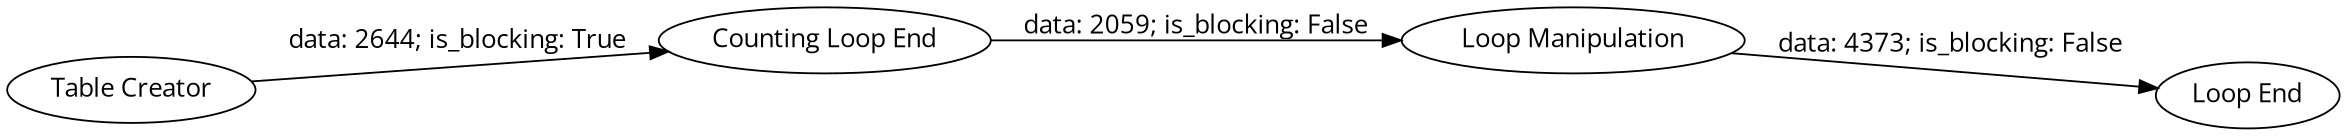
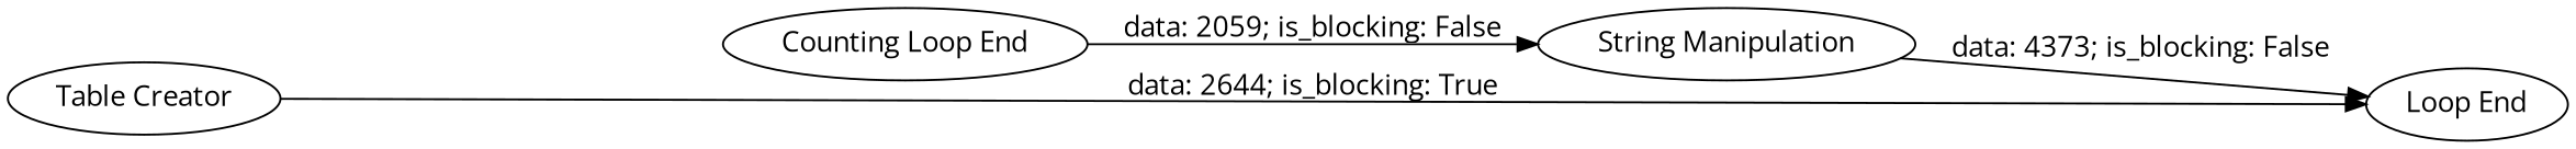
  digraph {
    fontname="Open Sans"
    rankdir=LR
    node [fontname="Open Sans"]
    edge [fontname="Open Sans"]
    n1 [label="Counting Loop End"]
-   n2 [label="Loop Manipulation"]
+   n2 [label="String Manipulation"]
    n3 [label="Loop End"]
    n4 [label="Table Creator"]
    n1 -> n2 [label="data: 2059; is_blocking: False"]
    n2 -> n3 [label="data: 4373; is_blocking: False"]
-   n4 -> n1 [label="data: 2644; is_blocking: True"]
+   n4 -> n3 [label="data: 2644; is_blocking: True"]
  }
